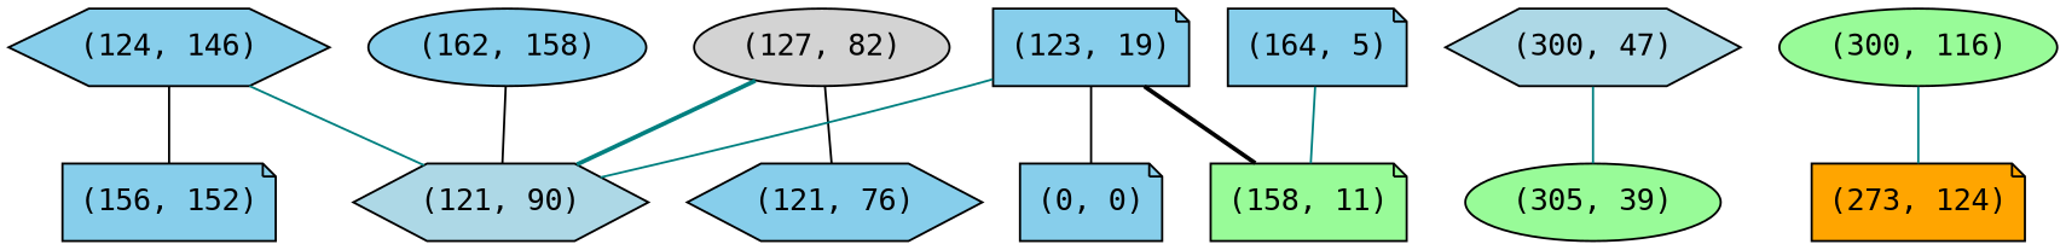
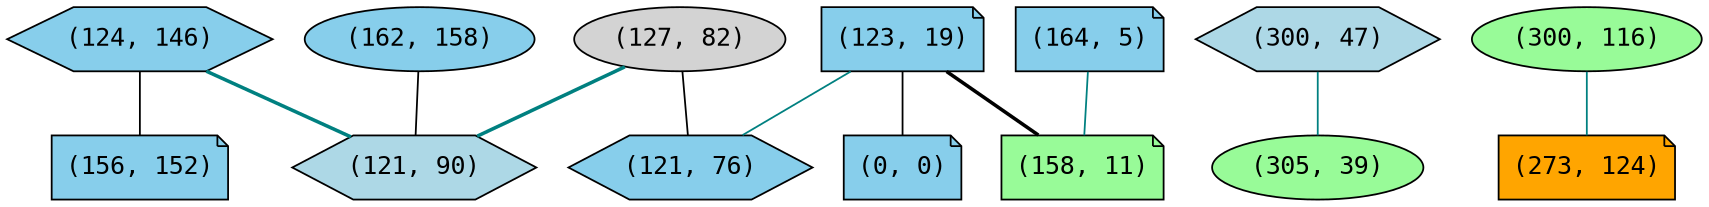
  graph {
    fontname="DejaVu Sans Mono"
    node [fillcolor=skyblue fontname="DejaVu Sans Mono" shape=note style=filled]
    edge [color=teal fontname="DejaVu Sans Mono" style=solid weight=1]
    "(124, 146)" [shape=hexagon]
    "(121, 90)" [fillcolor=lightblue shape=hexagon]
    "(156, 152)"
    "(300, 47)" [fillcolor=lightblue shape=hexagon]
    "(305, 39)" [fillcolor=palegreen shape=ellipse]
    "(300, 116)" [fillcolor=palegreen shape=ellipse]
    n7 [fillcolor=orange label="(273, 124)"]
    "(127, 82)" [fillcolor=lightgrey shape=ellipse]
    "(121, 76)" [shape=hexagon]
    "(158, 11)" [fillcolor=palegreen]
    "(164, 5)"
    "(162, 158)" [shape=ellipse]
    "(123, 19)"
    "(0, 0)"
-   "(124, 146)" -- "(121, 90)"
+   "(124, 146)" -- "(121, 90)" [style=bold]
    "(124, 146)" -- "(156, 152)" [color=black]
    "(300, 47)" -- "(305, 39)"
    "(300, 116)" -- n7
    "(127, 82)" -- "(121, 90)" [style=bold]
    "(127, 82)" -- "(121, 76)" [color=black]
    "(164, 5)" -- "(158, 11)"
    "(162, 158)" -- "(121, 90)" [color=black]
-   "(123, 19)" -- "(121, 90)"
+   "(123, 19)" -- "(121, 76)"
    "(123, 19)" -- "(158, 11)" [color=black style=bold]
    "(123, 19)" -- "(0, 0)" [color=black weight=4]
  }
